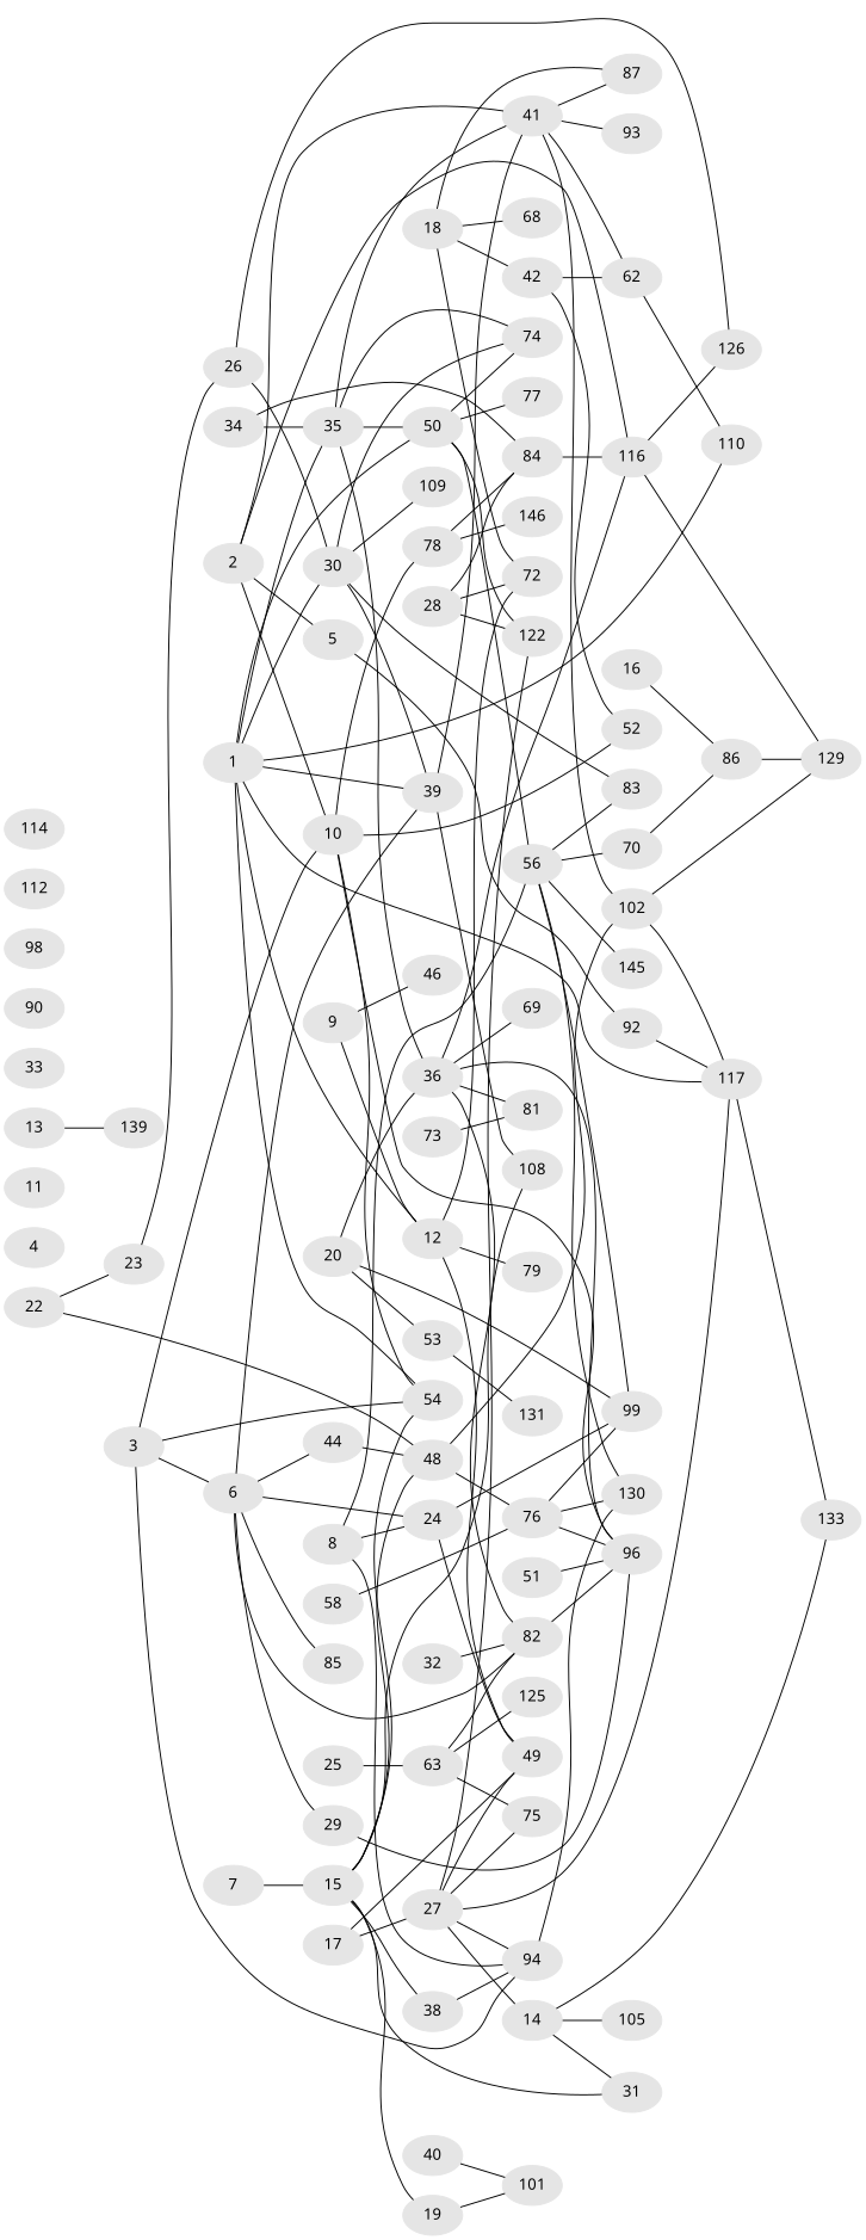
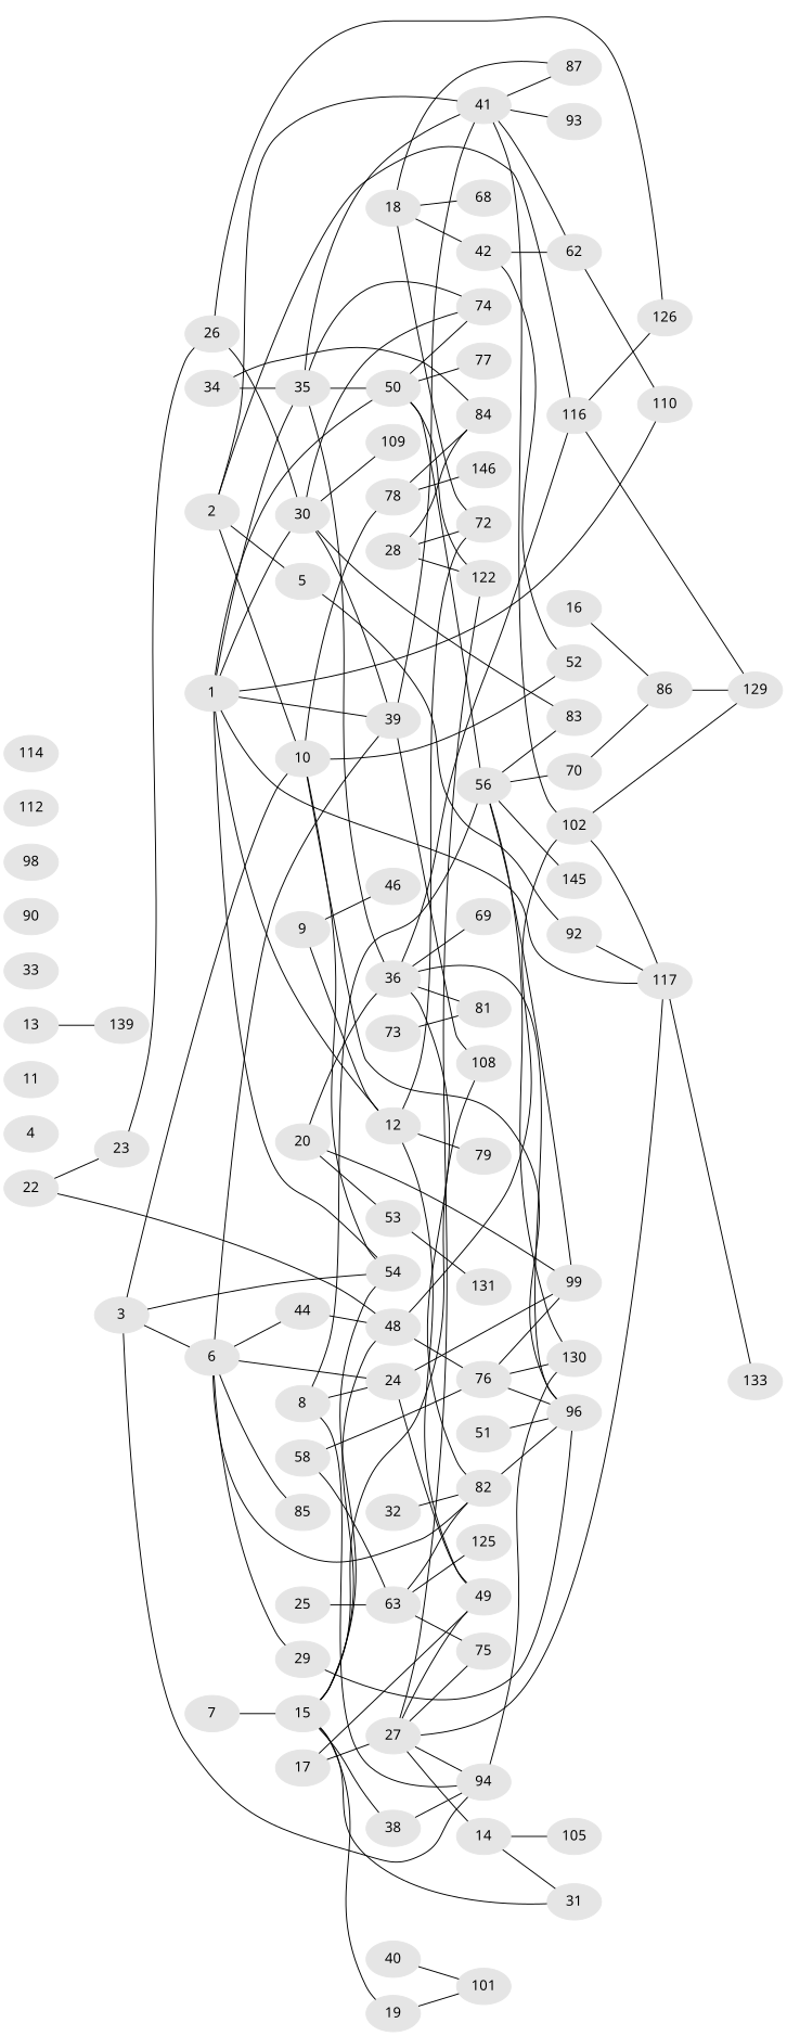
  graph {
    fontname="Noto Sans"
    rankdir=LR
    node [color=gray90 fontname="Noto Sans" style=filled]
    edge [fontname="Noto Sans"]
    1 [super="+91"]
    12 [super="+120"]
    30 [super="+45"]
    35 [super="+59"]
    39 [super="+97"]
    50 [super="+55"]
    54 [super="+57"]
    110
    117 [super="+132"]
    49
    72
    79
    74
    83
    109
    41 [super="+104"]
    36 [super="+147"]
    108
    56 [super="+144"]
    122
    77
    133 [super="+140"]
    2 [super="+89"]
    5 [super="+106"]
    10 [super="+43"]
    116 [super="+124"]
    92
    52 [super="+143"]
    78 [super="+138"]
    96 [super="+118"]
    87
    62 [super="+95"]
    93
    102 [super="+113"]
    126
    129 [super="+136"]
    3 [super="+61"]
    6
    94 [super="+134"]
    24 [super="+37"]
    29
    44 [super="+142"]
    82 [super="+107"]
    85
    130
    4
    14 [super="+64"]
    31
    105
    99
    48 [super="+115"]
    7 [super="+21"]
    15 [super="+137"]
    19 [super="+111"]
    38
    8
    70
    145
    9 [super="+60"]
    46
    84 [super="+88"]
    146
    11
    13 [super="+66"]
    139
    101
    76 [super="+100"]
    16 [super="+121"]
    86 [super="+127"]
    27 [super="+80"]
    75
    17
    18 [super="+47"]
    42
    68 [super="+123"]
    69
    81
    20
    53 [super="+141"]
    131
    22
    23
    26 [super="+128"]
    63 [super="+71"]
    125
    25
    28 [super="+67"]
    32
    33
    34 [super="+119"]
    40
    51
    58
    73
    90
    98
    112
    114
    1 -- 12
    1 -- 30
    1 -- 35
    1 -- 39
    1 -- 50
    1 -- 54
    1 -- 110
    1 -- 117
    12 -- 49
    12 -- 72
    12 -- 79
    30 -- 39
    30 -- 74
    30 -- 83
    30 -- 109
    35 -- 50
    35 -- 74
    35 -- 41
    35 -- 36
    39 -- 41
    39 -- 108
    50 -- 74
    50 -- 56
    50 -- 122
    50 -- 77
    117 -- 133
    41 -- 87
    41 -- 62
    41 -- 93
    41 -- 102
    36 -- 116
    36 -- 96
    36 -- 82
    36 -- 69
    36 -- 81
    56 -- 83
    56 -- 130
    56 -- 99
    56 -- 70
    56 -- 145
    2 -- 41
    2 -- 5
    2 -- 10
    2 -- 116
    5 -- 92
    10 -- 54
    10 -- 52
    10 -- 78
    10 -- 96
    116 -- 126
    116 -- 129
    92 -- 117
    78 -- 84
    78 -- 146
    62 -- 110
    102 -- 117
    102 -- 129
    3 -- 54
    3 -- 10
    3 -- 6
    3 -- 94
    6 -- 39
    6 -- 24
    6 -- 29
    6 -- 44
    6 -- 82
    6 -- 85
    94 -- 130
    24 -- 49
    24 -- 99
    29 -- 96
    44 -- 48
    82 -- 96
-   14 -- 133
    14 -- 31
    14 -- 105
    48 -- 102
    48 -- 76
    7 -- 15
    15 -- 54
    15 -- 108
    15 -- 31
    15 -- 48
    15 -- 19
    15 -- 38
    19 -- 101
    38 -- 94
    8 -- 56
    8 -- 94
    8 -- 24
    70 -- 86
    9 -- 12
    9 -- 46
-   84 -- 116
    13 -- 139
    76 -- 96 [weight=2]
    76 -- 130
    76 -- 99
    16 -- 86
    86 -- 129
    27 -- 117
    27 -- 49
    27 -- 122
    27 -- 94
    27 -- 14
    27 -- 75
    17 -- 49
    17 -- 27
    18 -- 72
    18 -- 87
    18 -- 42
    18 -- 68
    42 -- 52
    42 -- 62
    20 -- 36
    20 -- 99
    20 -- 53
    53 -- 131
    22 -- 48
    22 -- 23
    23 -- 26
    26 -- 30
    26 -- 126
    63 -- 82
    63 -- 75
    63 -- 125
    25 -- 63
    28 -- 72
    28 -- 122
    28 -- 84
    32 -- 82
    34 -- 35
    34 -- 84
    40 -- 101
    51 -- 96
    58 -- 76
+   58 -- 63
    73 -- 81
  }
